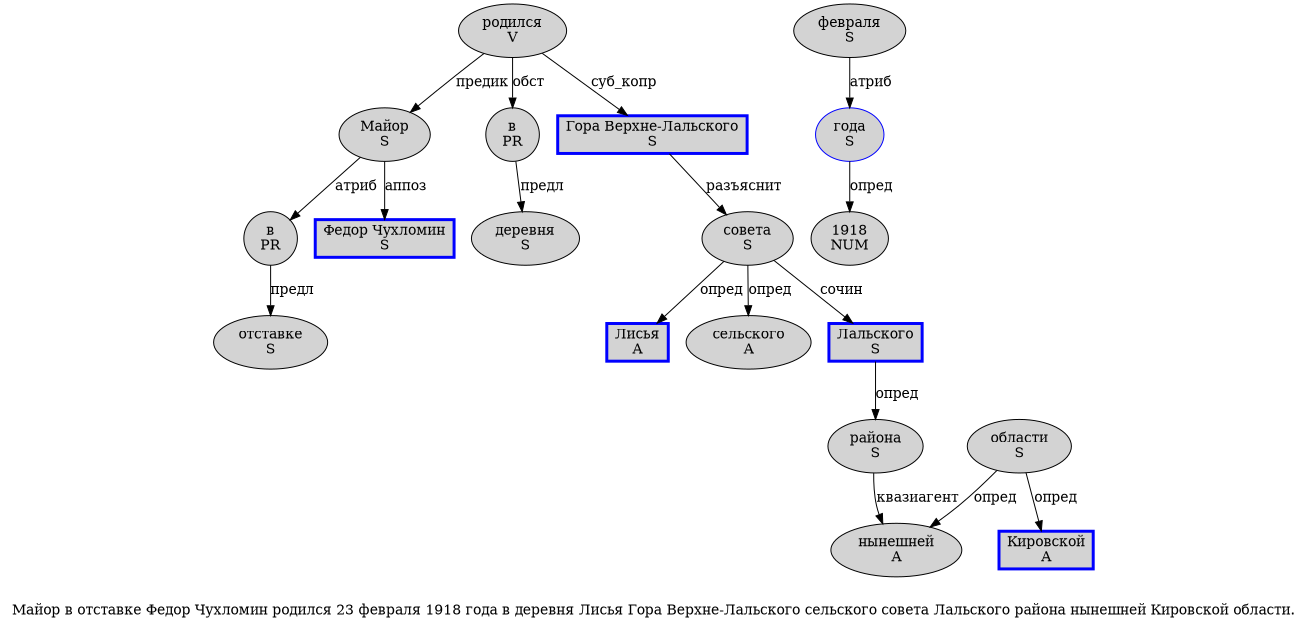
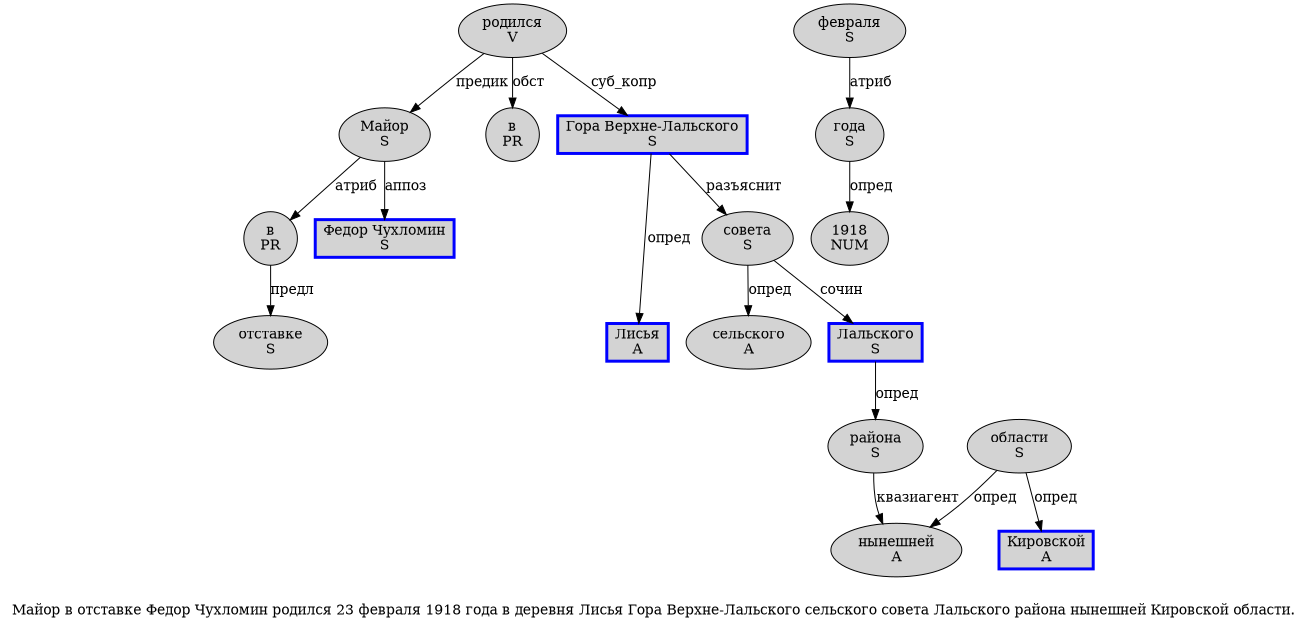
  digraph {
    label="Майор в отставке Федор Чухломин родился 23 февраля 1918 года в деревня Лисья Гора Верхне-Лальского сельского совета Лальского района нынешней Кировской области."
    node [fillcolor=lightgray penwidth=1 shape=ellipse style=filled]
    n1 [label="Майор\nS"]
    n2 [label="в\nPR"]
    n3 [color=blue label="Федор Чухломин\nS" penwidth=3 shape=box]
    n4 [label="отставке\nS"]
    n5 [label="родился\nV"]
    n6 [label="в\nPR"]
    n7 [color=blue label="Гора Верхне-Лальского\nS" penwidth=3 shape=box]
-   n8 [label="деревня\nS"]
    n9 [color=blue label="Лисья\nA" penwidth=3 shape=box]
    n10 [label="совета\nS"]
    n11 [label="февраля\nS"]
-   n12 [label="года\nS" color=blue]
+   n12 [label="года\nS"]
    n13 [label="1918\nNUM"]
    n14 [label="сельского\nA"]
    n15 [color=blue label="Лальского\nS" penwidth=3 shape=box]
    n16 [label="района\nS"]
    n17 [label="нынешней\nA"]
    n18 [label="области\nS"]
    n19 [color=blue label="Кировской\nA" penwidth=3 shape=box]
    n1 -> n2 [label="атриб"]
    n1 -> n3 [label="аппоз"]
    n2 -> n4 [label="предл"]
    n5 -> n1 [label="предик"]
    n5 -> n6 [label="обст"]
    n5 -> n7 [label="суб_копр"]
-   n6 -> n8 [label="предл"]
-   n10 -> n9 [label="опред"]
+   n7 -> n9 [label="опред"]
    n7 -> n10 [label="разъяснит"]
    n10 -> n14 [label="опред"]
    n10 -> n15 [label="сочин"]
    n11 -> n12 [label="атриб"]
    n12 -> n13 [label="опред"]
    n15 -> n16 [label="опред"]
    n16 -> n17 [label="квазиагент"]
    n18 -> n17 [label="опред"]
    n18 -> n19 [label="опред"]
  }
